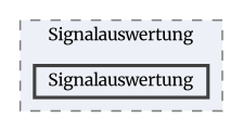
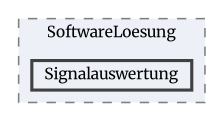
  digraph {
    compound=true
    fontname=Merriweather
    n1 [color=grey25 fillcolor="#edf0f7" fontname=Merriweather fontsize=10 height=0.2 label=Signalauswertung shape=box style="filled,bold" width=0.4]
    subgraph cluster_1 {
      bgcolor="#edf0f7"
      fontsize=10
-     label=Signalauswertung
+     label=SoftwareLoesung
      pencolor=grey50
      style="filled,dashed"
      n1
    }
  }
